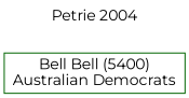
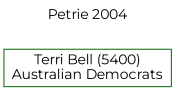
  digraph {
    label="Petrie 2004"
    labelloc=t
    mclimit=10
    fontname=Montserrat
-   n1 [label="Bell Bell (5400)\nAustralian Democrats" shape=box style=filled fillcolor=white color=darkgreen fontname=Montserrat]
+   n1 [label="Terri Bell (5400)\nAustralian Democrats" shape=box style=filled fillcolor=white color=darkgreen fontname=Montserrat]
  }
